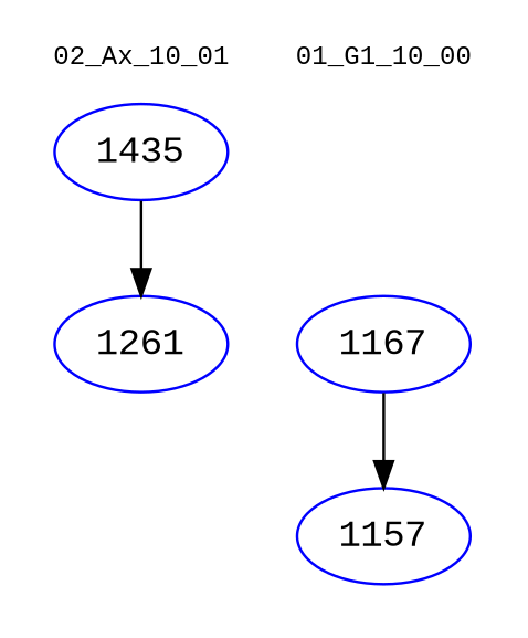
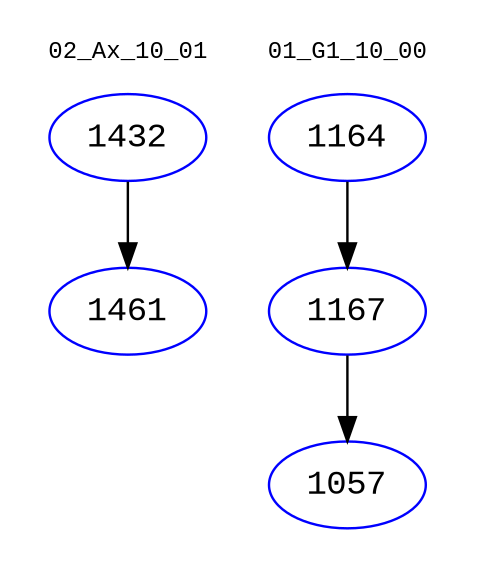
  digraph {
    fontname="Liberation Mono"
    node [color=blue fontname="Liberation Mono"]
    edge [color=black fontname="Liberation Mono"]
-   n1 [label=1435]
-   n2 [label=1261]
-   n4 [label=1157]
+   n1 [label=1432]
+   n2 [label=1461]
+   n3 [label=1164]
+   n4 [label=1057]
    n5 [label=1167]
    subgraph cluster_1 {
      color=white
      fontsize=10
      label="02_Ax_10_01"
      n1
      n2
    }
    subgraph cluster_2 {
      color=white
      fontsize=10
      label="01_G1_10_00"
+     n3
      n4
      n5
    }
    n1 -> n2
+   n3 -> n5
    n5 -> n4
  }
